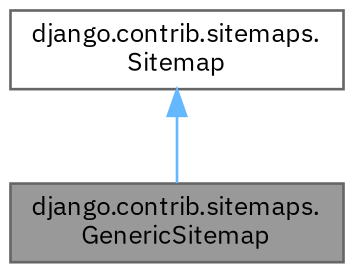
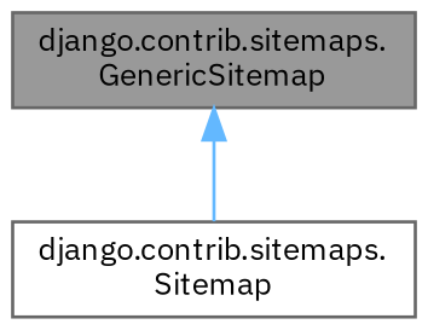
  digraph {
    fontname="IBM Plex Sans"
    node [color=gray40 fontname="IBM Plex Sans" fontsize=10 shape=box style=filled]
    n1 [fillcolor=grey60 fontcolor=black height=0.2 label="django.contrib.sitemaps.\lGenericSitemap" width=0.4]
    n2 [fillcolor=white height=0.2 label="django.contrib.sitemaps.\lSitemap" width=0.4]
-   n2 -> n1 [color=steelblue1 dir=back fontname="IBM Plex Sans" fontsize=10 labelfontname=Helvetica labelfontsize=10 style=solid]
+   n1 -> n2 [color=steelblue1 dir=back fontname="IBM Plex Sans" fontsize=10 labelfontname=Helvetica labelfontsize=10 style=solid]
  }
